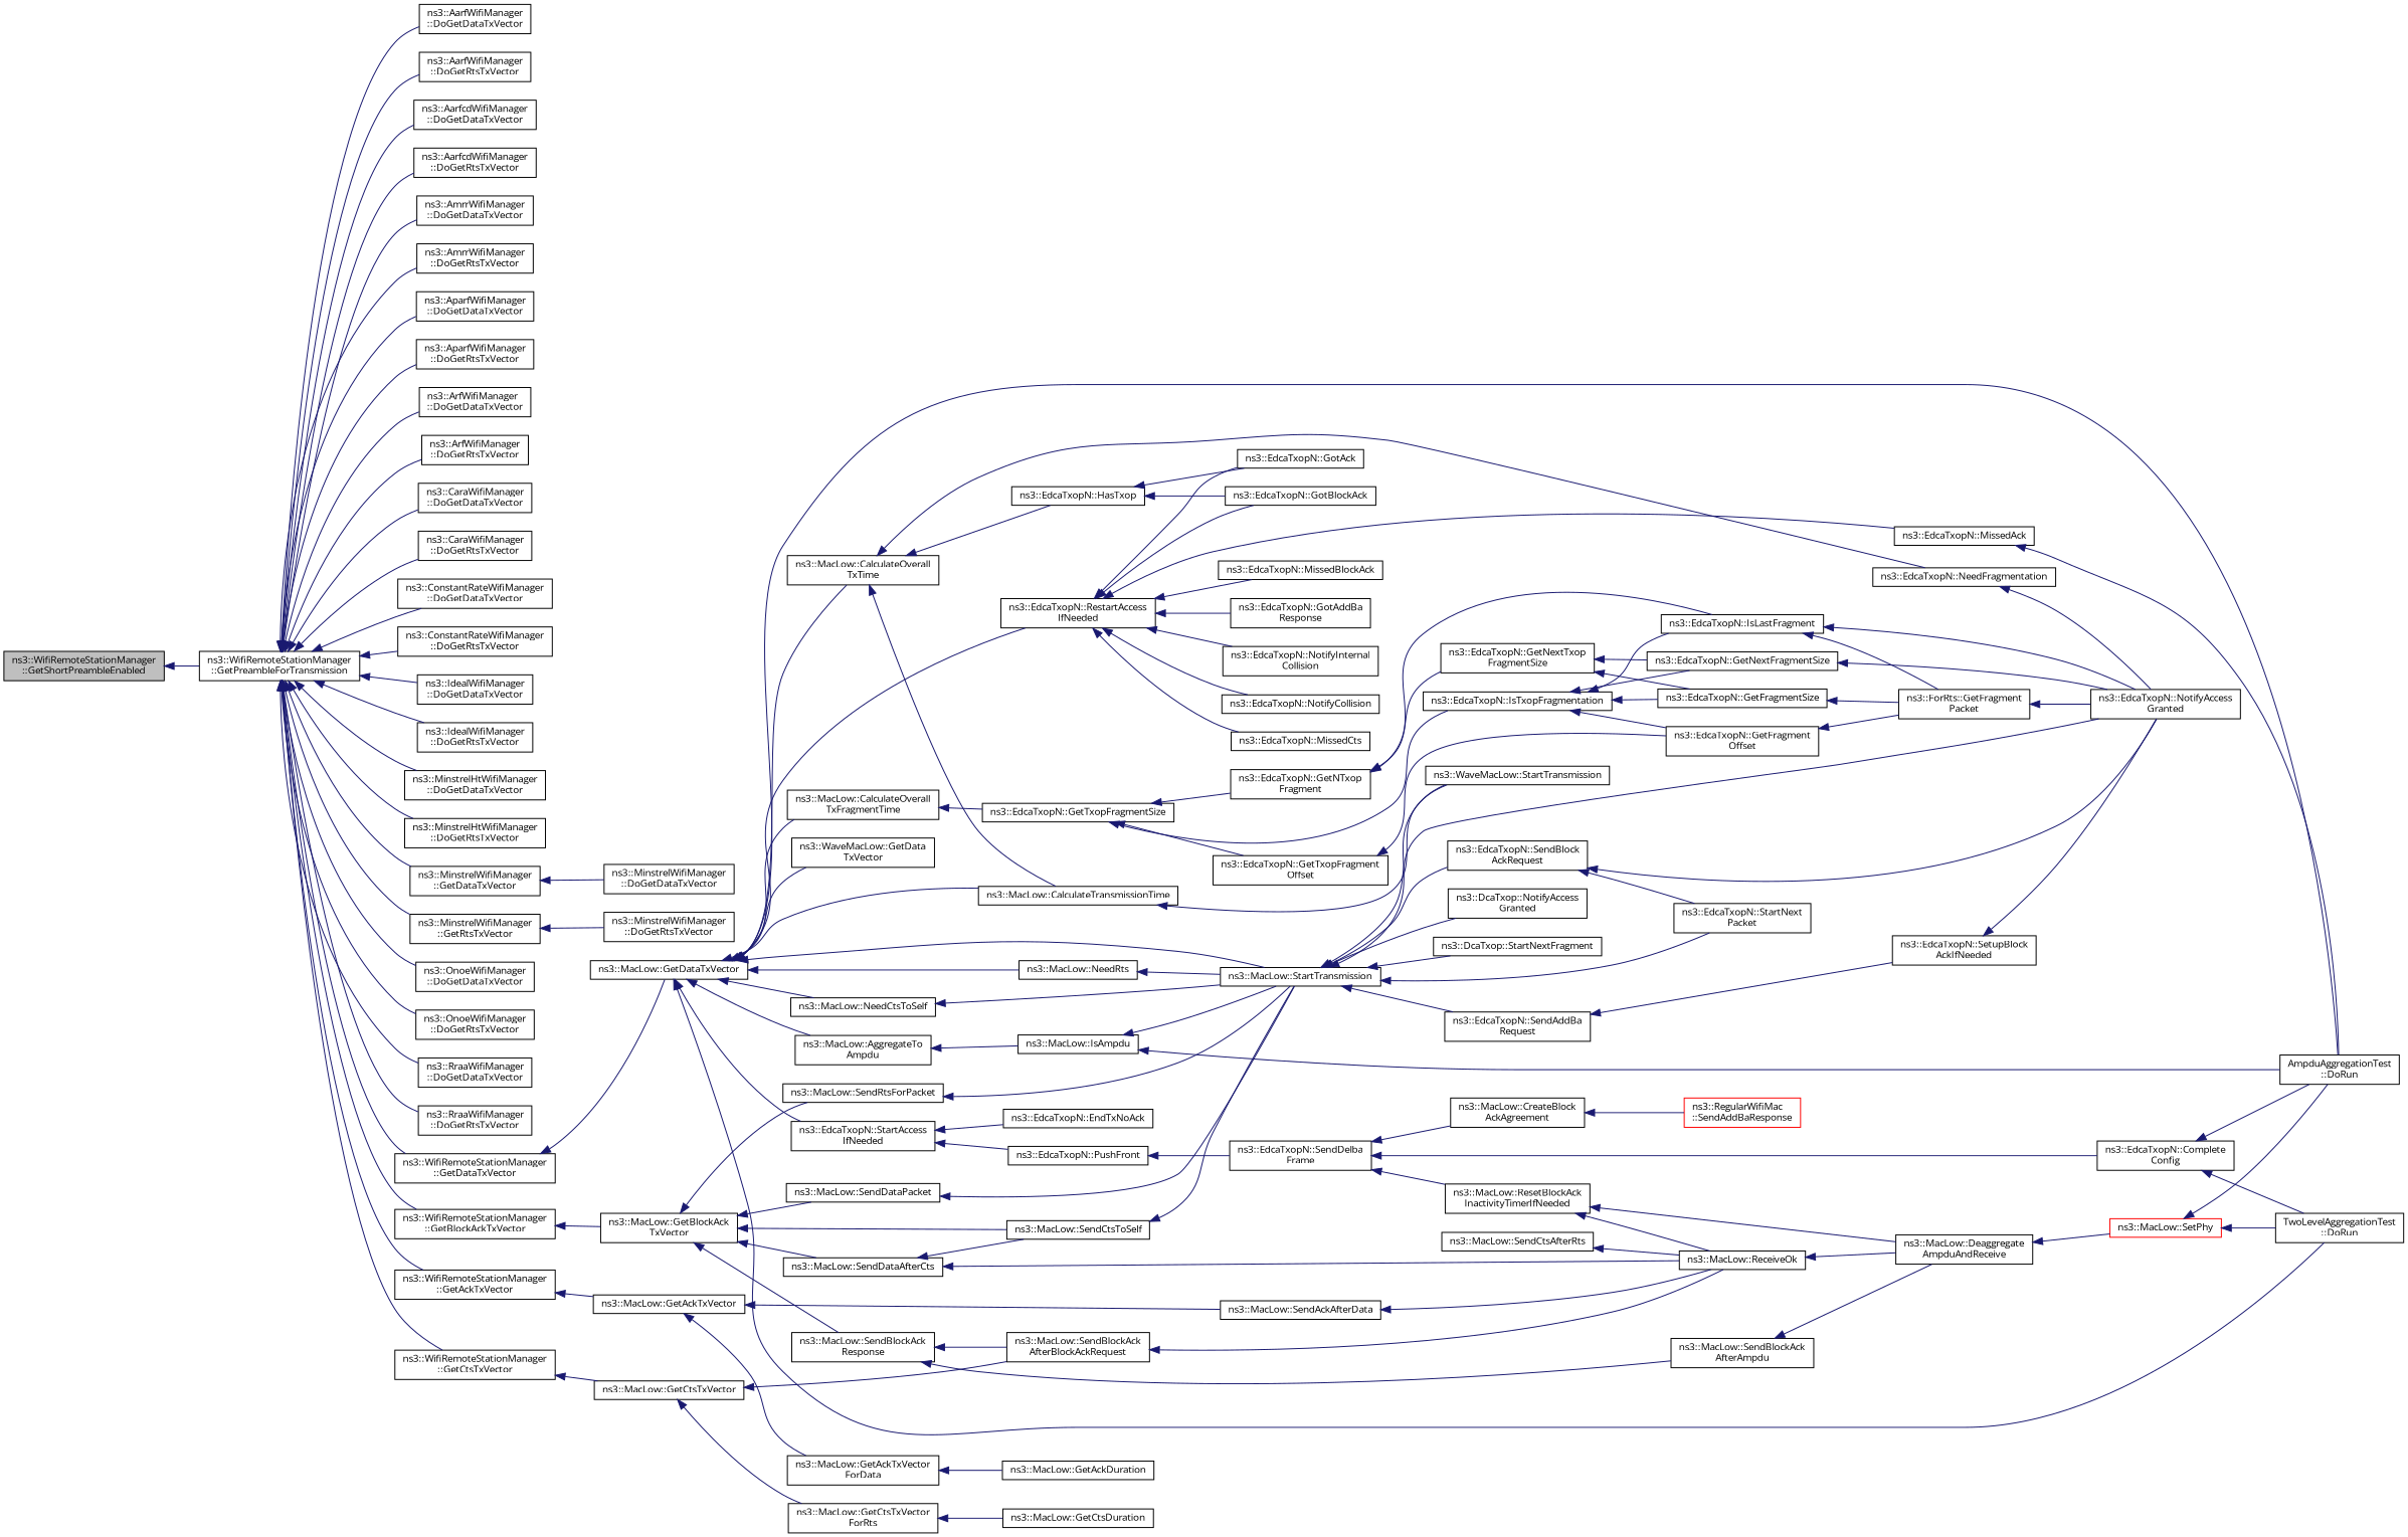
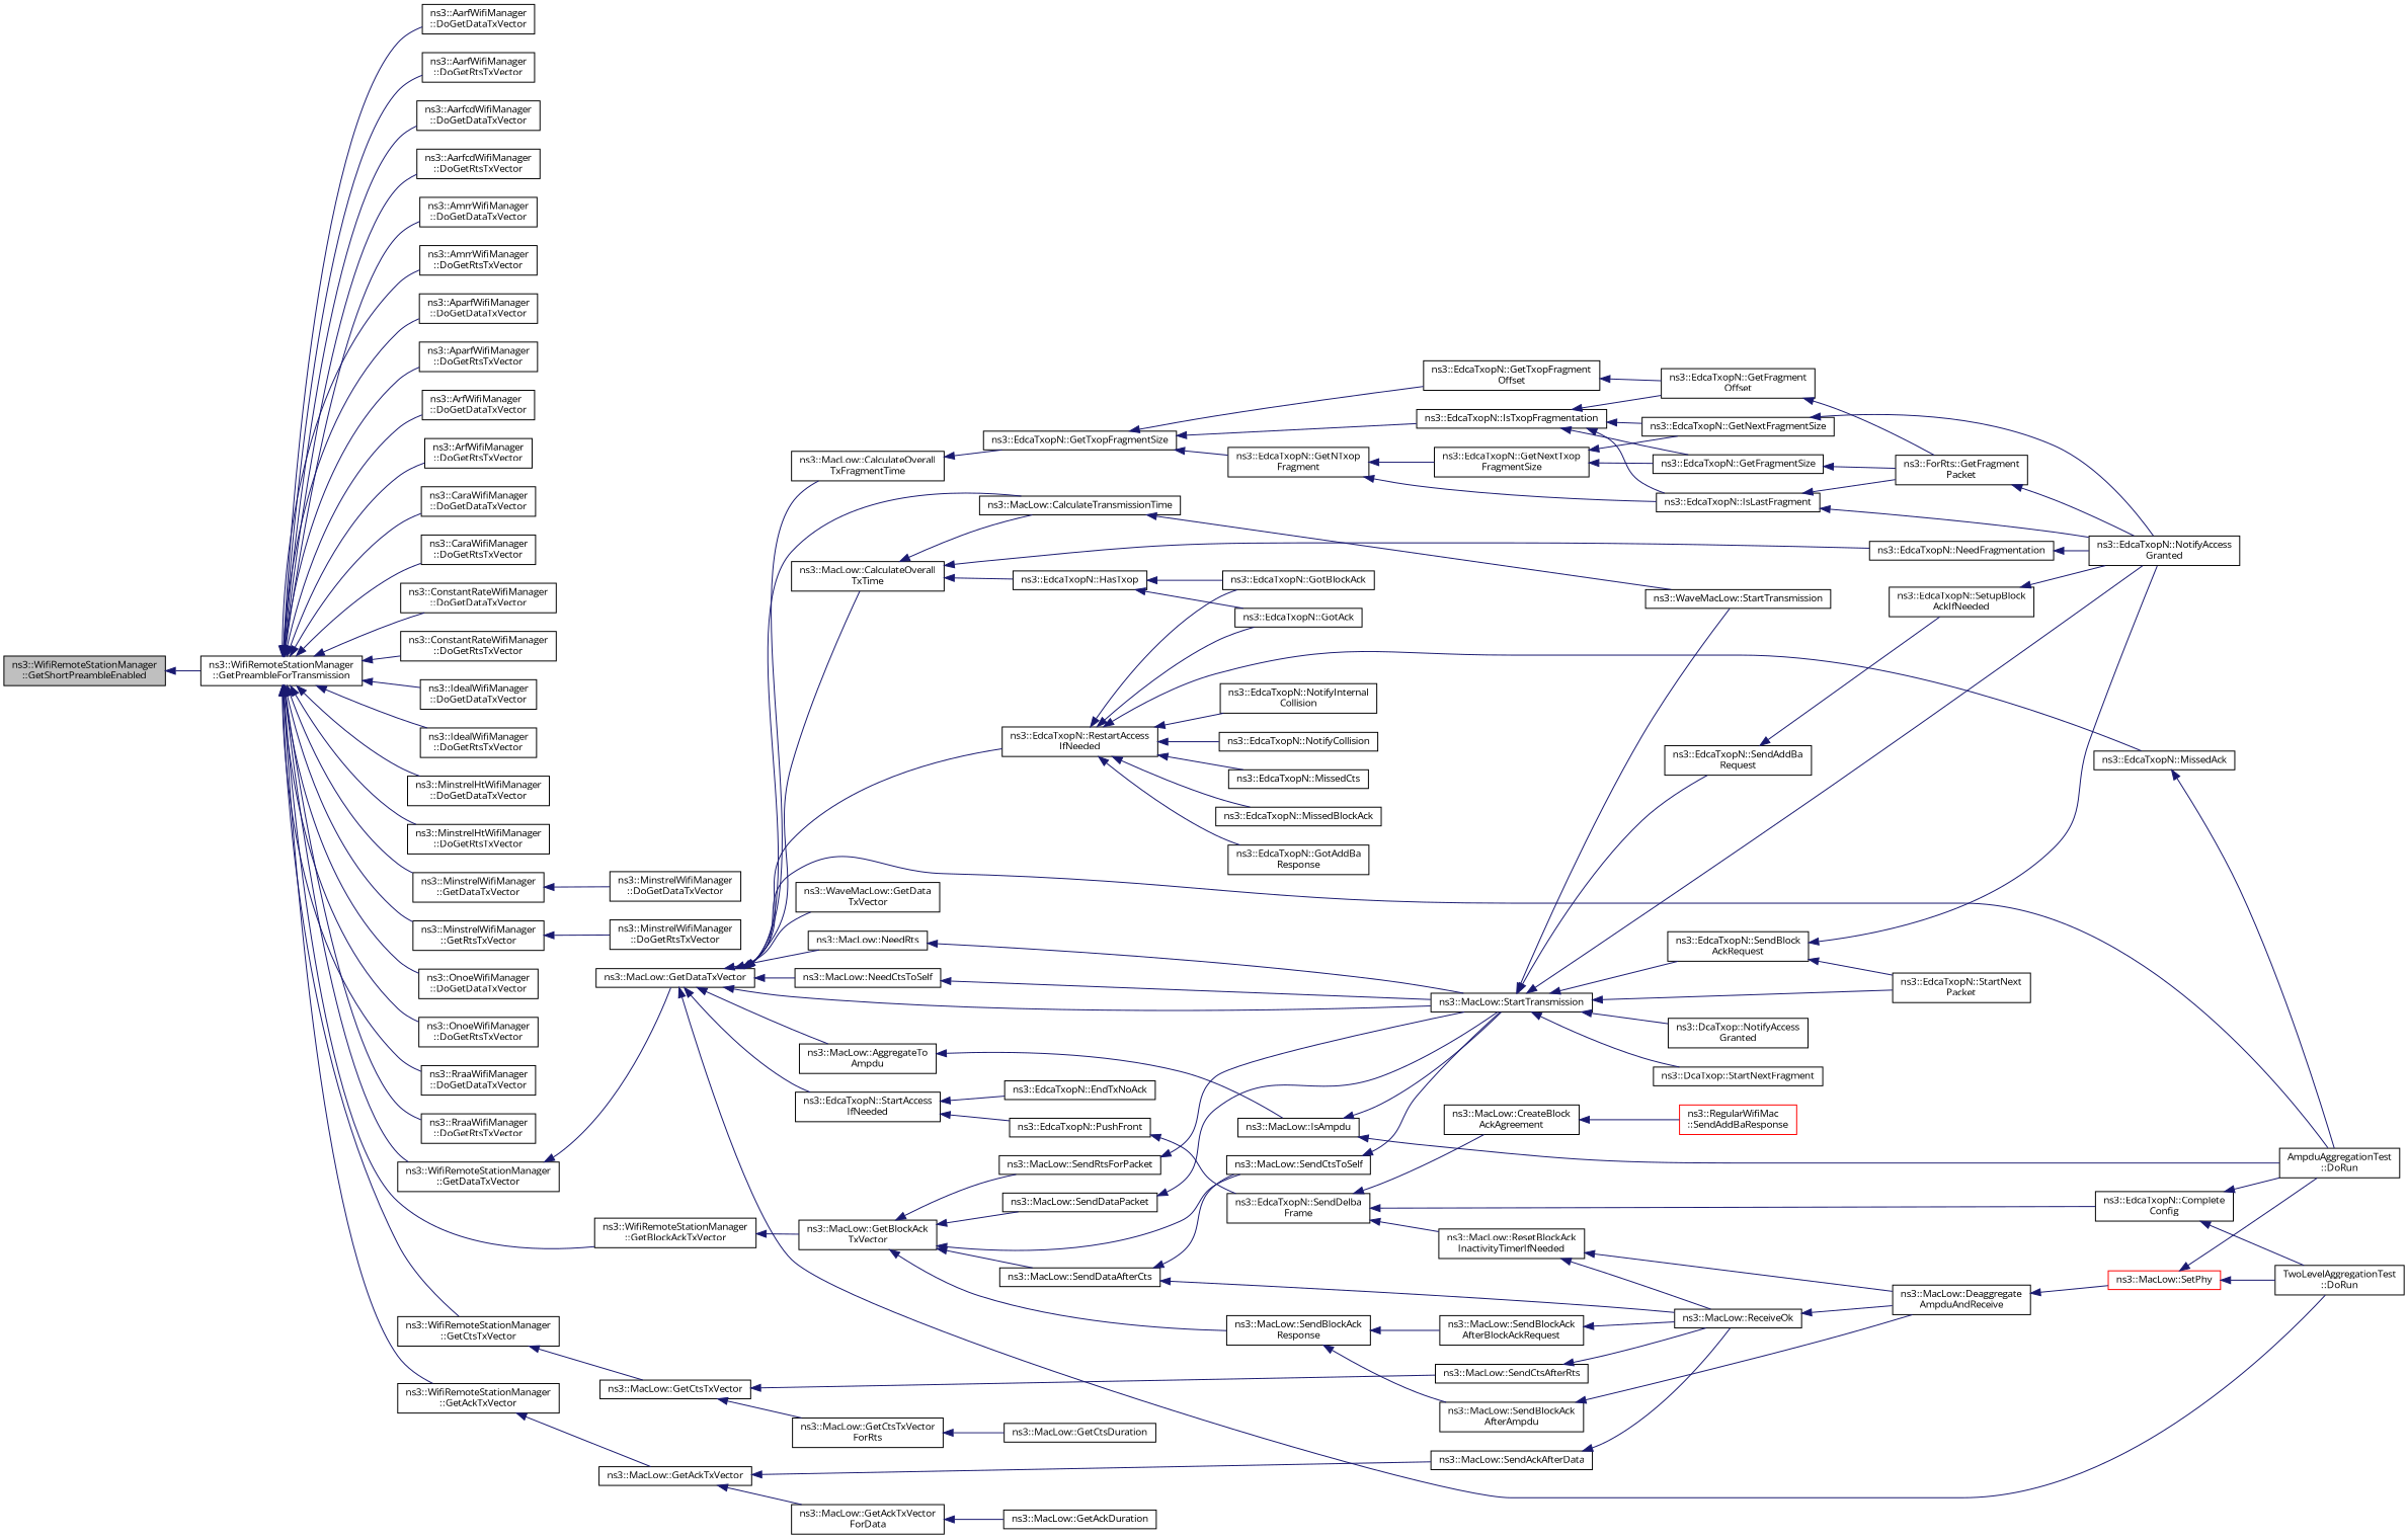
  digraph {
    fontname="Open Sans"
    rankdir=LR
    node [color=black fillcolor=white fontname="Open Sans" fontsize=10 shape=record style=filled]
    edge [color=midnightblue dir=back fontname="Open Sans" fontsize=10 labelfontname=Helvetica labelfontsize=10 style=solid]
    n1 [fillcolor=grey75 fontcolor=black height=0.2 label="ns3::WifiRemoteStationManager\l::GetShortPreambleEnabled" width=0.4]
    n2 [height=0.2 label="ns3::WifiRemoteStationManager\l::GetPreambleForTransmission" width=0.4]
    n3 [height=0.2 label="ns3::AarfWifiManager\l::DoGetDataTxVector" width=0.4]
    n4 [height=0.2 label="ns3::AarfWifiManager\l::DoGetRtsTxVector" width=0.4]
    n5 [height=0.2 label="ns3::AarfcdWifiManager\l::DoGetDataTxVector" width=0.4]
    n6 [height=0.2 label="ns3::AarfcdWifiManager\l::DoGetRtsTxVector" width=0.4]
    n7 [height=0.2 label="ns3::AmrrWifiManager\l::DoGetDataTxVector" width=0.4]
    n8 [height=0.2 label="ns3::AmrrWifiManager\l::DoGetRtsTxVector" width=0.4]
    n9 [height=0.2 label="ns3::AparfWifiManager\l::DoGetDataTxVector" width=0.4]
    n10 [height=0.2 label="ns3::AparfWifiManager\l::DoGetRtsTxVector" width=0.4]
    n11 [height=0.2 label="ns3::ArfWifiManager\l::DoGetDataTxVector" width=0.4]
    n12 [height=0.2 label="ns3::ArfWifiManager\l::DoGetRtsTxVector" width=0.4]
    n13 [height=0.2 label="ns3::CaraWifiManager\l::DoGetDataTxVector" width=0.4]
    n14 [height=0.2 label="ns3::CaraWifiManager\l::DoGetRtsTxVector" width=0.4]
    n15 [height=0.2 label="ns3::ConstantRateWifiManager\l::DoGetDataTxVector" width=0.4]
    n16 [height=0.2 label="ns3::ConstantRateWifiManager\l::DoGetRtsTxVector" width=0.4]
    n17 [height=0.2 label="ns3::IdealWifiManager\l::DoGetDataTxVector" width=0.4]
    n18 [height=0.2 label="ns3::IdealWifiManager\l::DoGetRtsTxVector" width=0.4]
    n19 [height=0.2 label="ns3::MinstrelHtWifiManager\l::DoGetDataTxVector" width=0.4]
    n20 [height=0.2 label="ns3::MinstrelHtWifiManager\l::DoGetRtsTxVector" width=0.4]
    n21 [height=0.2 label="ns3::MinstrelWifiManager\l::GetDataTxVector" width=0.4]
    n22 [height=0.2 label="ns3::MinstrelWifiManager\l::GetRtsTxVector" width=0.4]
    n23 [height=0.2 label="ns3::OnoeWifiManager\l::DoGetDataTxVector" width=0.4]
    n24 [height=0.2 label="ns3::OnoeWifiManager\l::DoGetRtsTxVector" width=0.4]
    n25 [height=0.2 label="ns3::RraaWifiManager\l::DoGetDataTxVector" width=0.4]
    n26 [height=0.2 label="ns3::RraaWifiManager\l::DoGetRtsTxVector" width=0.4]
    n27 [height=0.2 label="ns3::WifiRemoteStationManager\l::GetDataTxVector" width=0.4]
    n28 [height=0.2 label="ns3::WifiRemoteStationManager\l::GetCtsTxVector" width=0.4]
    n29 [height=0.2 label="ns3::WifiRemoteStationManager\l::GetAckTxVector" width=0.4]
    n30 [height=0.2 label="ns3::WifiRemoteStationManager\l::GetBlockAckTxVector" width=0.4]
    n31 [height=0.2 label="ns3::MinstrelWifiManager\l::DoGetDataTxVector" width=0.4]
    n32 [height=0.2 label="ns3::MinstrelWifiManager\l::DoGetRtsTxVector" width=0.4]
    n33 [height=0.2 label="ns3::MacLow::GetDataTxVector" width=0.4]
    n34 [height=0.2 label="ns3::MacLow::GetCtsTxVector" width=0.4]
    n35 [height=0.2 label="ns3::MacLow::GetAckTxVector" width=0.4]
    n36 [height=0.2 label="ns3::MacLow::GetBlockAck\lTxVector" width=0.4]
    n37 [height=0.2 label="ns3::WaveMacLow::GetData\lTxVector" width=0.4]
    n38 [height=0.2 label="ns3::EdcaTxopN::RestartAccess\lIfNeeded" width=0.4]
    n39 [height=0.2 label="AmpduAggregationTest\l::DoRun" width=0.4]
    n40 [height=0.2 label="ns3::EdcaTxopN::StartAccess\lIfNeeded" width=0.4]
    n41 [height=0.2 label="TwoLevelAggregationTest\l::DoRun" width=0.4]
    n42 [height=0.2 label="ns3::MacLow::StartTransmission" width=0.4]
    n43 [height=0.2 label="ns3::MacLow::NeedRts" width=0.4]
    n44 [height=0.2 label="ns3::MacLow::NeedCtsToSelf" width=0.4]
    n45 [height=0.2 label="ns3::MacLow::CalculateOverall\lTxTime" width=0.4]
    n46 [height=0.2 label="ns3::MacLow::CalculateTransmissionTime" width=0.4]
    n47 [height=0.2 label="ns3::MacLow::CalculateOverall\lTxFragmentTime" width=0.4]
    n48 [height=0.2 label="ns3::MacLow::AggregateTo\lAmpdu" width=0.4]
    n49 [height=0.2 label="ns3::EdcaTxopN::NotifyInternal\lCollision" width=0.4]
    n50 [height=0.2 label="ns3::EdcaTxopN::NotifyCollision" width=0.4]
    n51 [height=0.2 label="ns3::EdcaTxopN::MissedCts" width=0.4]
    n52 [height=0.2 label="ns3::EdcaTxopN::GotAck" width=0.4]
    n53 [height=0.2 label="ns3::EdcaTxopN::MissedAck" width=0.4]
    n54 [height=0.2 label="ns3::EdcaTxopN::MissedBlockAck" width=0.4]
    n55 [height=0.2 label="ns3::EdcaTxopN::GotAddBa\lResponse" width=0.4]
    n56 [height=0.2 label="ns3::EdcaTxopN::GotBlockAck" width=0.4]
    n57 [height=0.2 label="ns3::EdcaTxopN::EndTxNoAck" width=0.4]
    n58 [height=0.2 label="ns3::EdcaTxopN::PushFront" width=0.4]
    n59 [height=0.2 label="ns3::WaveMacLow::StartTransmission" width=0.4]
    n60 [height=0.2 label="ns3::DcaTxop::NotifyAccess\lGranted" width=0.4]
    n61 [height=0.2 label="ns3::DcaTxop::StartNextFragment" width=0.4]
    n62 [height=0.2 label="ns3::EdcaTxopN::NotifyAccess\lGranted" width=0.4]
    n63 [height=0.2 label="ns3::EdcaTxopN::StartNext\lPacket" width=0.4]
    n64 [height=0.2 label="ns3::EdcaTxopN::SendBlock\lAckRequest" width=0.4]
    n65 [height=0.2 label="ns3::EdcaTxopN::SendAddBa\lRequest" width=0.4]
    n66 [height=0.2 label="ns3::EdcaTxopN::HasTxop" width=0.4]
    n67 [height=0.2 label="ns3::EdcaTxopN::NeedFragmentation" width=0.4]
    n68 [height=0.2 label="ns3::EdcaTxopN::GetTxopFragmentSize" width=0.4]
    n69 [height=0.2 label="ns3::MacLow::IsAmpdu" width=0.4]
    n70 [height=0.2 label="ns3::EdcaTxopN::SendDelba\lFrame" width=0.4]
    n71 [height=0.2 label="ns3::EdcaTxopN::Complete\lConfig" width=0.4]
    n72 [height=0.2 label="ns3::MacLow::CreateBlock\lAckAgreement" width=0.4]
    n73 [height=0.2 label="ns3::MacLow::ResetBlockAck\lInactivityTimerIfNeeded" width=0.4]
    n74 [color=red height=0.2 label="ns3::RegularWifiMac\l::SendAddBaResponse" width=0.4]
    n75 [height=0.2 label="ns3::MacLow::ReceiveOk" width=0.4]
    n76 [height=0.2 label="ns3::MacLow::Deaggregate\lAmpduAndReceive" width=0.4]
    n77 [color=red height=0.2 label="ns3::MacLow::SetPhy" width=0.4]
    n78 [height=0.2 label="ns3::EdcaTxopN::SetupBlock\lAckIfNeeded" width=0.4]
    n79 [height=0.2 label="ns3::EdcaTxopN::IsTxopFragmentation" width=0.4]
    n80 [height=0.2 label="ns3::EdcaTxopN::GetNTxop\lFragment" width=0.4]
    n81 [height=0.2 label="ns3::EdcaTxopN::GetTxopFragment\lOffset" width=0.4]
    n82 [height=0.2 label="ns3::EdcaTxopN::GetFragmentSize" width=0.4]
    n83 [height=0.2 label="ns3::EdcaTxopN::GetNextFragmentSize" width=0.4]
    n84 [height=0.2 label="ns3::EdcaTxopN::GetFragment\lOffset" width=0.4]
    n85 [height=0.2 label="ns3::EdcaTxopN::IsLastFragment" width=0.4]
    n86 [height=0.2 label="ns3::EdcaTxopN::GetNextTxop\lFragmentSize" width=0.4]
    n87 [height=0.2 label="ns3::ForRts::GetFragment\lPacket" width=0.4]
    n88 [height=0.2 label="ns3::MacLow::GetCtsTxVector\lForRts" width=0.4]
    n89 [height=0.2 label="ns3::MacLow::SendCtsAfterRts" width=0.4]
    n90 [height=0.2 label="ns3::MacLow::GetCtsDuration" width=0.4]
    n91 [height=0.2 label="ns3::MacLow::GetAckTxVector\lForData" width=0.4]
    n92 [height=0.2 label="ns3::MacLow::SendAckAfterData" width=0.4]
    n93 [height=0.2 label="ns3::MacLow::GetAckDuration" width=0.4]
    n94 [height=0.2 label="ns3::MacLow::SendRtsForPacket" width=0.4]
    n95 [height=0.2 label="ns3::MacLow::SendDataPacket" width=0.4]
    n96 [height=0.2 label="ns3::MacLow::SendCtsToSelf" width=0.4]
    n97 [height=0.2 label="ns3::MacLow::SendDataAfterCts" width=0.4]
    n98 [height=0.2 label="ns3::MacLow::SendBlockAck\lResponse" width=0.4]
    n99 [height=0.2 label="ns3::MacLow::SendBlockAck\lAfterAmpdu" width=0.4]
    n100 [height=0.2 label="ns3::MacLow::SendBlockAck\lAfterBlockAckRequest" width=0.4]
    n1 -> n2
    n2 -> n3
    n2 -> n4
    n2 -> n5
    n2 -> n6
    n2 -> n7
    n2 -> n8
    n2 -> n9
    n2 -> n10
    n2 -> n11
    n2 -> n12
    n2 -> n13
    n2 -> n14
    n2 -> n15
    n2 -> n16
    n2 -> n17
    n2 -> n18
    n2 -> n19
    n2 -> n20
    n2 -> n21
    n2 -> n22
    n2 -> n23
    n2 -> n24
    n2 -> n25
    n2 -> n26
    n2 -> n27
    n2 -> n28
    n2 -> n29
    n2 -> n30
    n21 -> n31
    n22 -> n32
    n27 -> n33
    n28 -> n34
    n29 -> n35
    n30 -> n36
    n33 -> n37
    n33 -> n38
    n33 -> n39
    n33 -> n40
    n33 -> n41
    n33 -> n42
    n33 -> n43
    n33 -> n44
    n33 -> n45
    n33 -> n46
    n33 -> n47
    n33 -> n48
    n34 -> n88
-   n34 -> n100
+   n34 -> n89
    n35 -> n91
    n35 -> n92
    n36 -> n94
    n36 -> n95
    n36 -> n96
    n36 -> n97
    n36 -> n98
    n38 -> n49
    n38 -> n50
    n38 -> n51
    n38 -> n52
    n38 -> n53
    n38 -> n54
    n38 -> n55
    n38 -> n56
    n40 -> n57
    n40 -> n58
    n42 -> n59
    n42 -> n60
    n42 -> n61
    n42 -> n62
    n42 -> n63
    n42 -> n64
    n42 -> n65
    n43 -> n42
    n44 -> n42
    n45 -> n46
    n45 -> n66
    n45 -> n67
    n46 -> n59
    n47 -> n68
    n48 -> n69
    n53 -> n39
    n58 -> n70
    n64 -> n62
    n64 -> n63
    n65 -> n78
    n66 -> n52
    n66 -> n56
    n67 -> n62
    n68 -> n79
    n68 -> n80
    n68 -> n81
    n69 -> n39
    n69 -> n42
    n70 -> n71
    n70 -> n72
    n70 -> n73
    n71 -> n39
    n71 -> n41
    n72 -> n74
    n73 -> n75
    n73 -> n76
    n75 -> n76
    n76 -> n77
    n77 -> n39
    n77 -> n41
    n78 -> n62
    n79 -> n82
    n79 -> n83
    n79 -> n84
    n79 -> n85
    n80 -> n85
    n80 -> n86
    n81 -> n84
    n82 -> n87
    n83 -> n62
    n84 -> n87
    n85 -> n62
    n85 -> n87
    n86 -> n82
    n86 -> n83
    n87 -> n62
    n88 -> n90
    n89 -> n75
    n91 -> n93
    n92 -> n75
    n94 -> n42
    n95 -> n42
    n96 -> n42
    n97 -> n75
    n97 -> n96
    n98 -> n99
    n98 -> n100
    n99 -> n76
    n100 -> n75
  }
